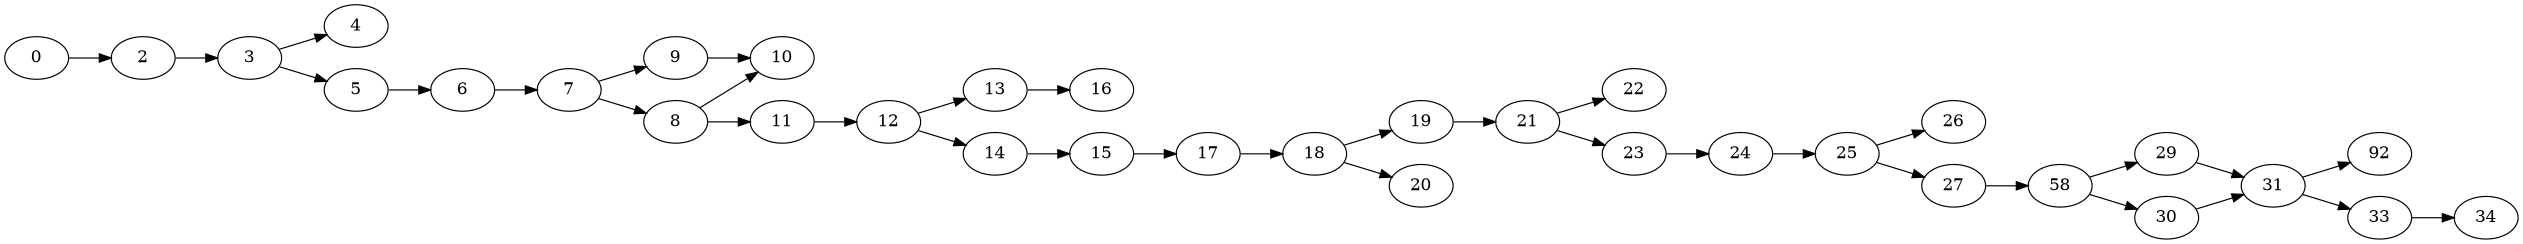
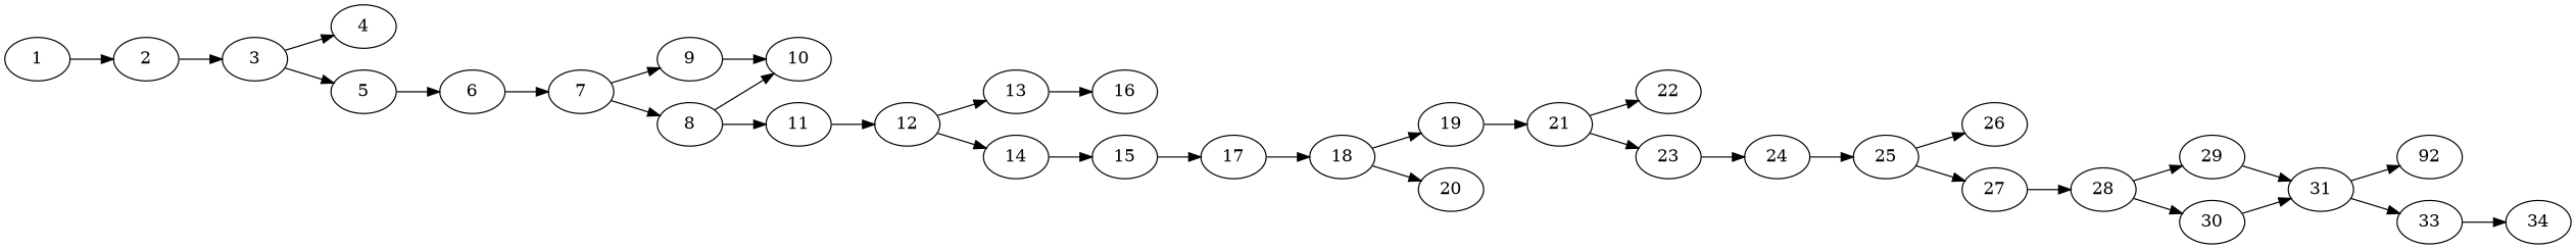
  digraph {
    rankdir=LR
    node [alpha=0.12]
-   1 [expect_size=7058432 label=0]
+   1 [expect_size=7058432]
    2 [alpha=0.01 expect_size=25048064]
    3 [alpha=0.05 expect_size=34588672]
    4 [alpha=0.15 expect_size=23367680]
    5 [alpha=0.19 expect_size=18581504]
    6 [alpha=0.05 expect_size=7659520]
    7 [alpha=0.07 expect_size=15704064]
    8 [expect_size=47537152]
    9 [alpha=0.05 expect_size=32503808]
    10 [alpha=0.08 expect_size=34842624]
    11 [alpha=0.03 expect_size=37856256]
    12 [alpha=0.15 expect_size=19737600]
    13 [alpha=0.07 expect_size=22366208]
    14 [alpha=0.08 expect_size=34460672]
    16 [alpha=0.18 expect_size=18842624]
    15 [alpha=0.05 expect_size=21816320]
    17 [alpha=0.06 expect_size=31128576]
    18 [alpha=0.17 expect_size=46964736]
    19 [alpha=0.16 expect_size=28455936]
    20 [alpha=0.11 expect_size=39171072]
    21 [alpha=0.07 expect_size=10615808]
    22 [alpha=0.11 expect_size=16531456]
    23 [alpha=0.08 expect_size=51584000]
    24 [expect_size=21559296]
    25 [alpha=0.02 expect_size=39888896]
    26 [alpha=0.13 expect_size=52365312]
    27 [alpha=0.08 expect_size=48620544]
-   28 [alpha=0.01 expect_size=15760384 label=58]
+   28 [alpha=0.01 expect_size=15760384]
    29 [alpha=0.06 expect_size=8694784]
    30 [alpha=0.04 expect_size=46570496]
    31 [alpha=0.15 expect_size=25424896]
    n32 [expect_size=41447424 label=92]
    33 [alpha=0.17 expect_size=20069376]
    34 [alpha=0.14 expect_size=37823488]
    1 -> 2
    2 -> 3
    3 -> 4
    3 -> 5
    5 -> 6
    6 -> 7
    7 -> 8
    7 -> 9
    8 -> 10
    8 -> 11
    9 -> 10
    11 -> 12
    12 -> 13
    12 -> 14
    13 -> 16
    14 -> 15
    15 -> 17
    17 -> 18
    18 -> 19
    18 -> 20
    19 -> 21
    21 -> 22
    21 -> 23
    23 -> 24
    24 -> 25
    25 -> 26
    25 -> 27
    27 -> 28
    28 -> 29
    28 -> 30
    29 -> 31
    30 -> 31
    31 -> n32
    31 -> 33
    33 -> 34
  }
